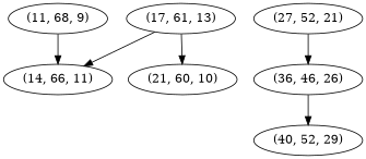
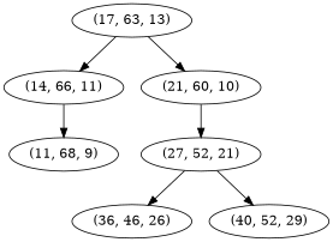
  digraph {
    "(11, 68, 9)"
    "(14, 66, 11)"
-   "(17, 63, 13)" [label="(17, 61, 13)"]
+   "(17, 63, 13)"
    n4 [label="(21, 60, 10)"]
    "(27, 52, 21)"
    "(36, 46, 26)"
    n7 [label="(40, 52, 29)"]
-   "(11, 68, 9)" -> "(14, 66, 11)"
+   "(14, 66, 11)" -> "(11, 68, 9)"
    "(17, 63, 13)" -> "(14, 66, 11)"
    "(17, 63, 13)" -> n4
+   n4 -> "(27, 52, 21)"
    "(27, 52, 21)" -> "(36, 46, 26)"
-   "(36, 46, 26)" -> n7
+   "(27, 52, 21)" -> n7
  }
